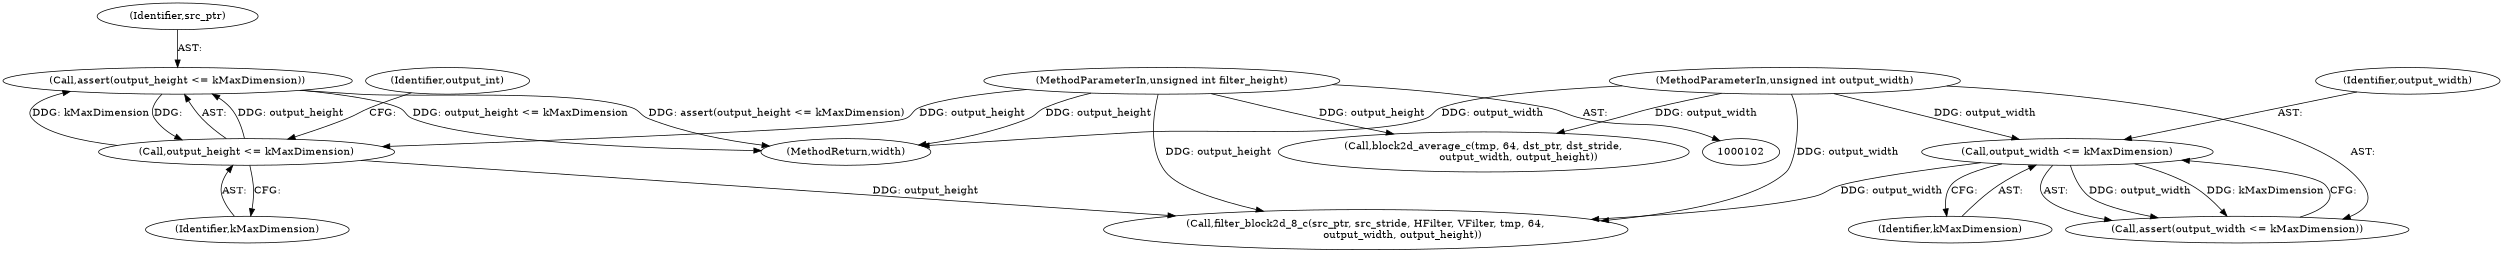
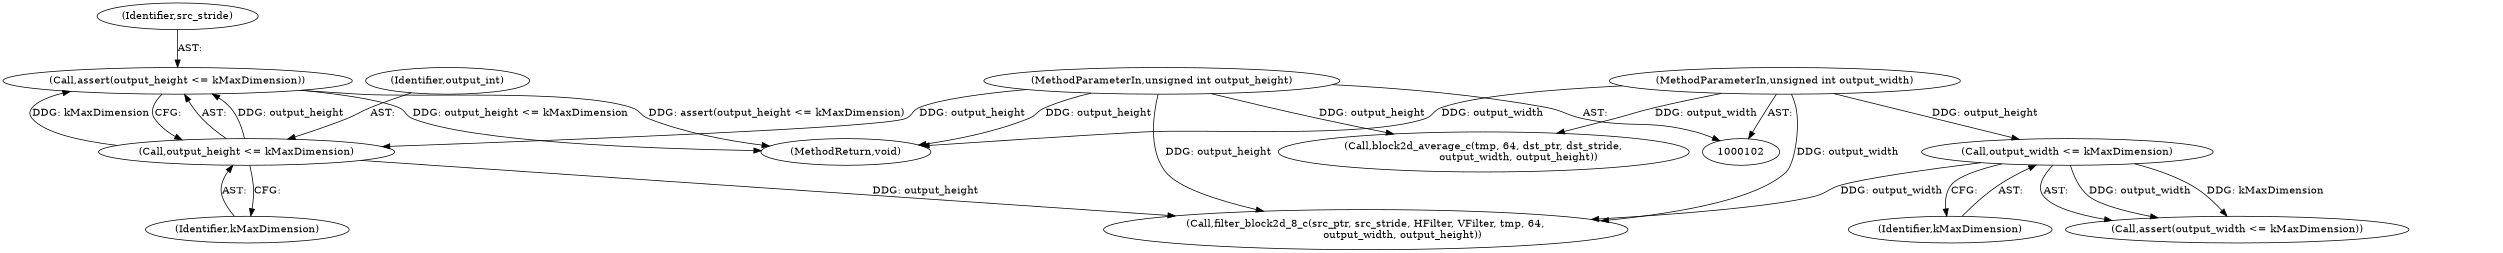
  digraph {
    n1 [label="(Call,assert(output_height <= kMaxDimension))"]
    n2 [label="(Call,output_height <= kMaxDimension)"]
-   n3 [label="(MethodReturn,width)"]
+   n3 [label="(MethodReturn,void)"]
    n4 [label="(Call,filter_block2d_8_c(src_ptr, src_stride, HFilter, VFilter, tmp, 64,\n                      output_width, output_height))"]
    n5 [label="(Identifier,kMaxDimension)"]
-   n6 [label="(MethodParameterIn,unsigned int filter_height)"]
+   n6 [label="(MethodParameterIn,unsigned int output_height)"]
    n7 [label="(Call,block2d_average_c(tmp, 64, dst_ptr, dst_stride,\n                     output_width, output_height))"]
    n8 [label=1000102]
    n9 [label="(Call,output_width <= kMaxDimension)"]
    n10 [label="(Call,assert(output_width <= kMaxDimension))"]
    n11 [label="(Identifier,kMaxDimension)"]
    n12 [label="(MethodParameterIn,unsigned int output_width)"]
    n13 [label="(Identifier,output_int)"]
-   n14 [label="(Identifier,output_width)"]
-   n15 [label="(Identifier,src_ptr)"]
-   n1 -> n2 [label="DDG: "]
+   n15 [label="(Identifier,src_stride)"]
+   n1 -> n2 [label="CFG: "]
    n1 -> n3 [label="DDG: assert(output_height <= kMaxDimension)"]
    n1 -> n3 [label="DDG: output_height <= kMaxDimension"]
    n2 -> n1 [label="AST: "]
    n2 -> n1 [label="DDG: output_height"]
    n2 -> n1 [label="DDG: kMaxDimension"]
    n2 -> n4 [label="DDG: output_height"]
    n2 -> n5 [label="CFG: "]
    n5 -> n2 [label="AST: "]
    n6 -> n2 [label="DDG: output_height"]
    n6 -> n3 [label="DDG: output_height"]
    n6 -> n4 [label="DDG: output_height"]
    n6 -> n7 [label="DDG: output_height"]
    n6 -> n8 [label="AST: "]
    n9 -> n4 [label="DDG: output_width"]
    n9 -> n10 [label="AST: "]
    n9 -> n10 [label="DDG: output_width"]
    n9 -> n10 [label="DDG: kMaxDimension"]
    n9 -> n11 [label="CFG: "]
-   n10 -> n9 [label="CFG: "]
    n11 -> n9 [label="AST: "]
    n12 -> n3 [label="DDG: output_width"]
    n12 -> n4 [label="DDG: output_width"]
    n12 -> n7 [label="DDG: output_width"]
-   n12 -> n10 [label="AST: "]
-   n12 -> n9 [label="DDG: output_width"]
-   n13 -> n2 [label="CFG: "]
-   n14 -> n9 [label="AST: "]
+   n12 -> n8 [label="AST: "]
+   n12 -> n9 [label="DDG: output_height"]
+   n13 -> n2 [label="AST: "]
    n15 -> n1 [label="AST: "]
  }
